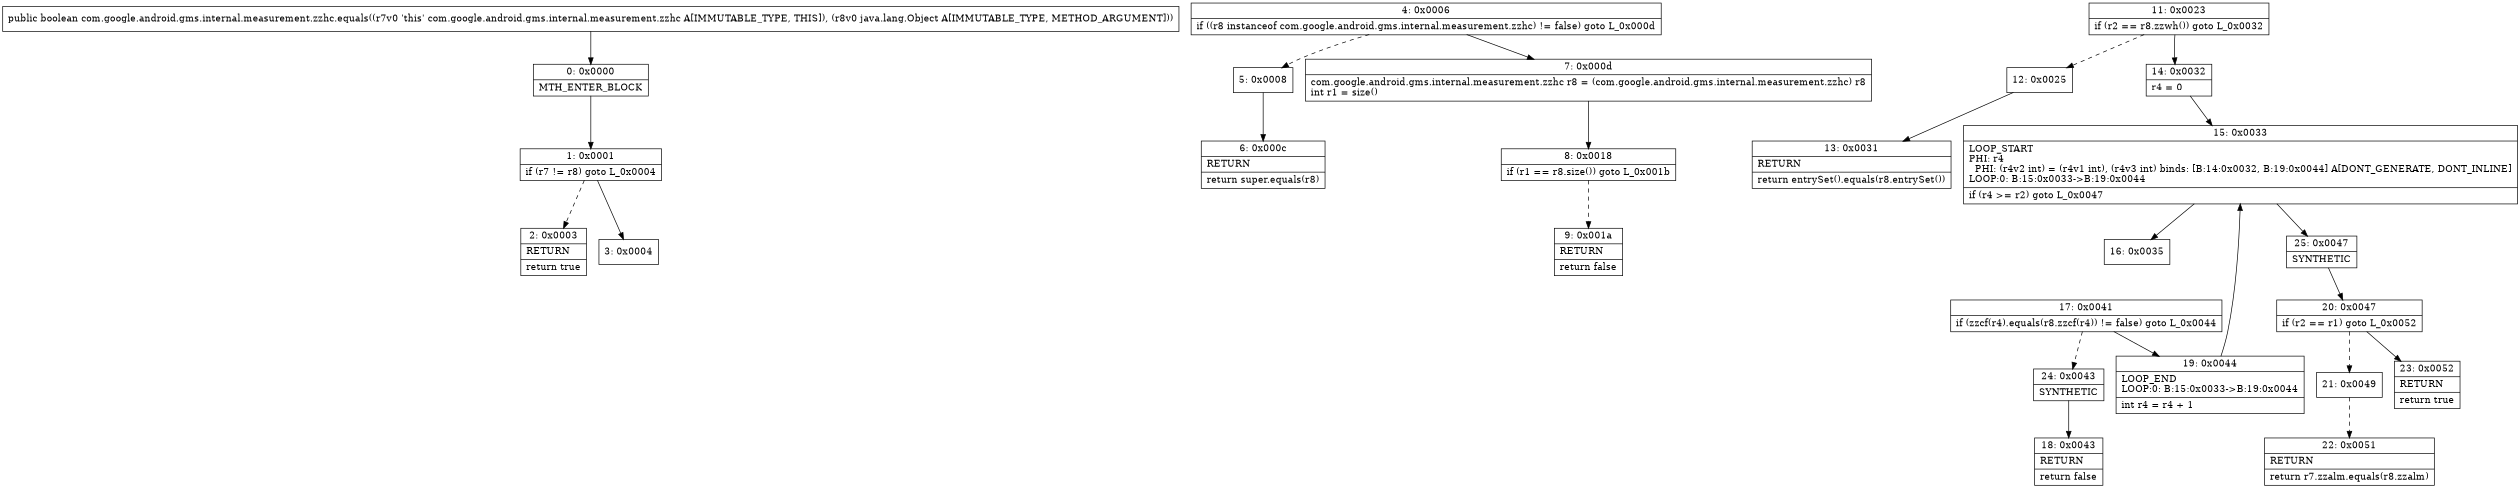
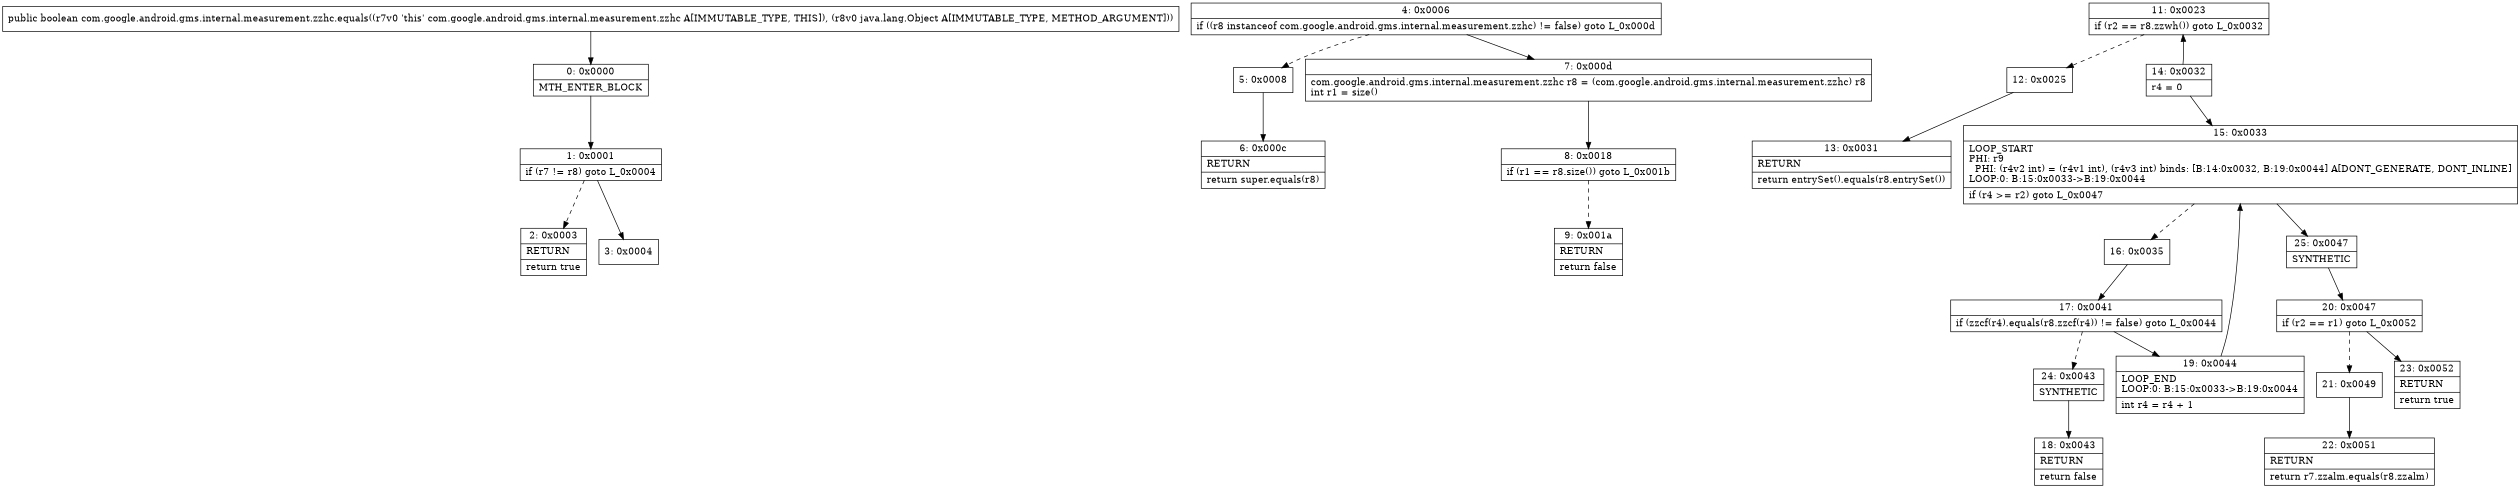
  digraph {
    node [shape=record]
    n1 [label="{0\:\ 0x0000|MTH_ENTER_BLOCK\l}"]
    n2 [label="{1\:\ 0x0001|if (r7 != r8) goto L_0x0004\l}"]
    n3 [label="{2\:\ 0x0003|RETURN\l|return true\l}"]
    n4 [label="{3\:\ 0x0004}"]
    n5 [label="{4\:\ 0x0006|if ((r8 instanceof com.google.android.gms.internal.measurement.zzhc) != false) goto L_0x000d\l}"]
    n6 [label="{5\:\ 0x0008}"]
    n7 [label="{7\:\ 0x000d|com.google.android.gms.internal.measurement.zzhc r8 = (com.google.android.gms.internal.measurement.zzhc) r8\lint r1 = size()\l}"]
    n8 [label="{6\:\ 0x000c|RETURN\l|return super.equals(r8)\l}"]
    n9 [label="{8\:\ 0x0018|if (r1 == r8.size()) goto L_0x001b\l}"]
    n10 [label="{9\:\ 0x001a|RETURN\l|return false\l}"]
    n11 [label="{11\:\ 0x0023|if (r2 == r8.zzwh()) goto L_0x0032\l}"]
    n12 [label="{12\:\ 0x0025}"]
    n13 [label="{14\:\ 0x0032|r4 = 0\l}"]
    n14 [label="{13\:\ 0x0031|RETURN\l|return entrySet().equals(r8.entrySet())\l}"]
-   n15 [label="{15\:\ 0x0033|LOOP_START\lPHI: r4 \l  PHI: (r4v2 int) = (r4v1 int), (r4v3 int) binds: [B:14:0x0032, B:19:0x0044] A[DONT_GENERATE, DONT_INLINE]\lLOOP:0: B:15:0x0033\-\>B:19:0x0044\l|if (r4 \>= r2) goto L_0x0047\l}"]
+   n15 [label="{15\:\ 0x0033|LOOP_START\lPHI: r9 \l  PHI: (r4v2 int) = (r4v1 int), (r4v3 int) binds: [B:14:0x0032, B:19:0x0044] A[DONT_GENERATE, DONT_INLINE]\lLOOP:0: B:15:0x0033\-\>B:19:0x0044\l|if (r4 \>= r2) goto L_0x0047\l}"]
    n16 [label="{16\:\ 0x0035}"]
    n17 [label="{25\:\ 0x0047|SYNTHETIC\l}"]
    n18 [label="{17\:\ 0x0041|if (zzcf(r4).equals(r8.zzcf(r4)) != false) goto L_0x0044\l}"]
    n19 [label="{20\:\ 0x0047|if (r2 == r1) goto L_0x0052\l}"]
    n20 [label="{19\:\ 0x0044|LOOP_END\lLOOP:0: B:15:0x0033\-\>B:19:0x0044\l|int r4 = r4 + 1\l}"]
    n21 [label="{24\:\ 0x0043|SYNTHETIC\l}"]
    n22 [label="{18\:\ 0x0043|RETURN\l|return false\l}"]
    n23 [label="{21\:\ 0x0049}"]
    n24 [label="{23\:\ 0x0052|RETURN\l|return true\l}"]
    n25 [label="{22\:\ 0x0051|RETURN\l|return r7.zzalm.equals(r8.zzalm)\l}"]
    n26 [label="{public boolean com.google.android.gms.internal.measurement.zzhc.equals((r7v0 'this' com.google.android.gms.internal.measurement.zzhc A[IMMUTABLE_TYPE, THIS]), (r8v0 java.lang.Object A[IMMUTABLE_TYPE, METHOD_ARGUMENT])) }"]
    n1 -> n2
    n2 -> n3 [style=dashed]
    n2 -> n4
    n5 -> n6 [style=dashed]
    n5 -> n7
    n6 -> n8
    n7 -> n9
    n9 -> n10 [style=dashed]
    n11 -> n12 [style=dashed]
-   n11 -> n13
+   n13 -> n11
    n12 -> n14
    n13 -> n15
-   n15 -> n16 [style=solid]
+   n15 -> n16 [style=dashed]
    n15 -> n17
+   n16 -> n18
    n17 -> n19
    n18 -> n20
    n18 -> n21 [style=dashed]
    n19 -> n23 [style=dashed]
    n19 -> n24
    n20 -> n15
    n21 -> n22
-   n23 -> n25 [style=dashed]
+   n23 -> n25
    n26 -> n1
  }
